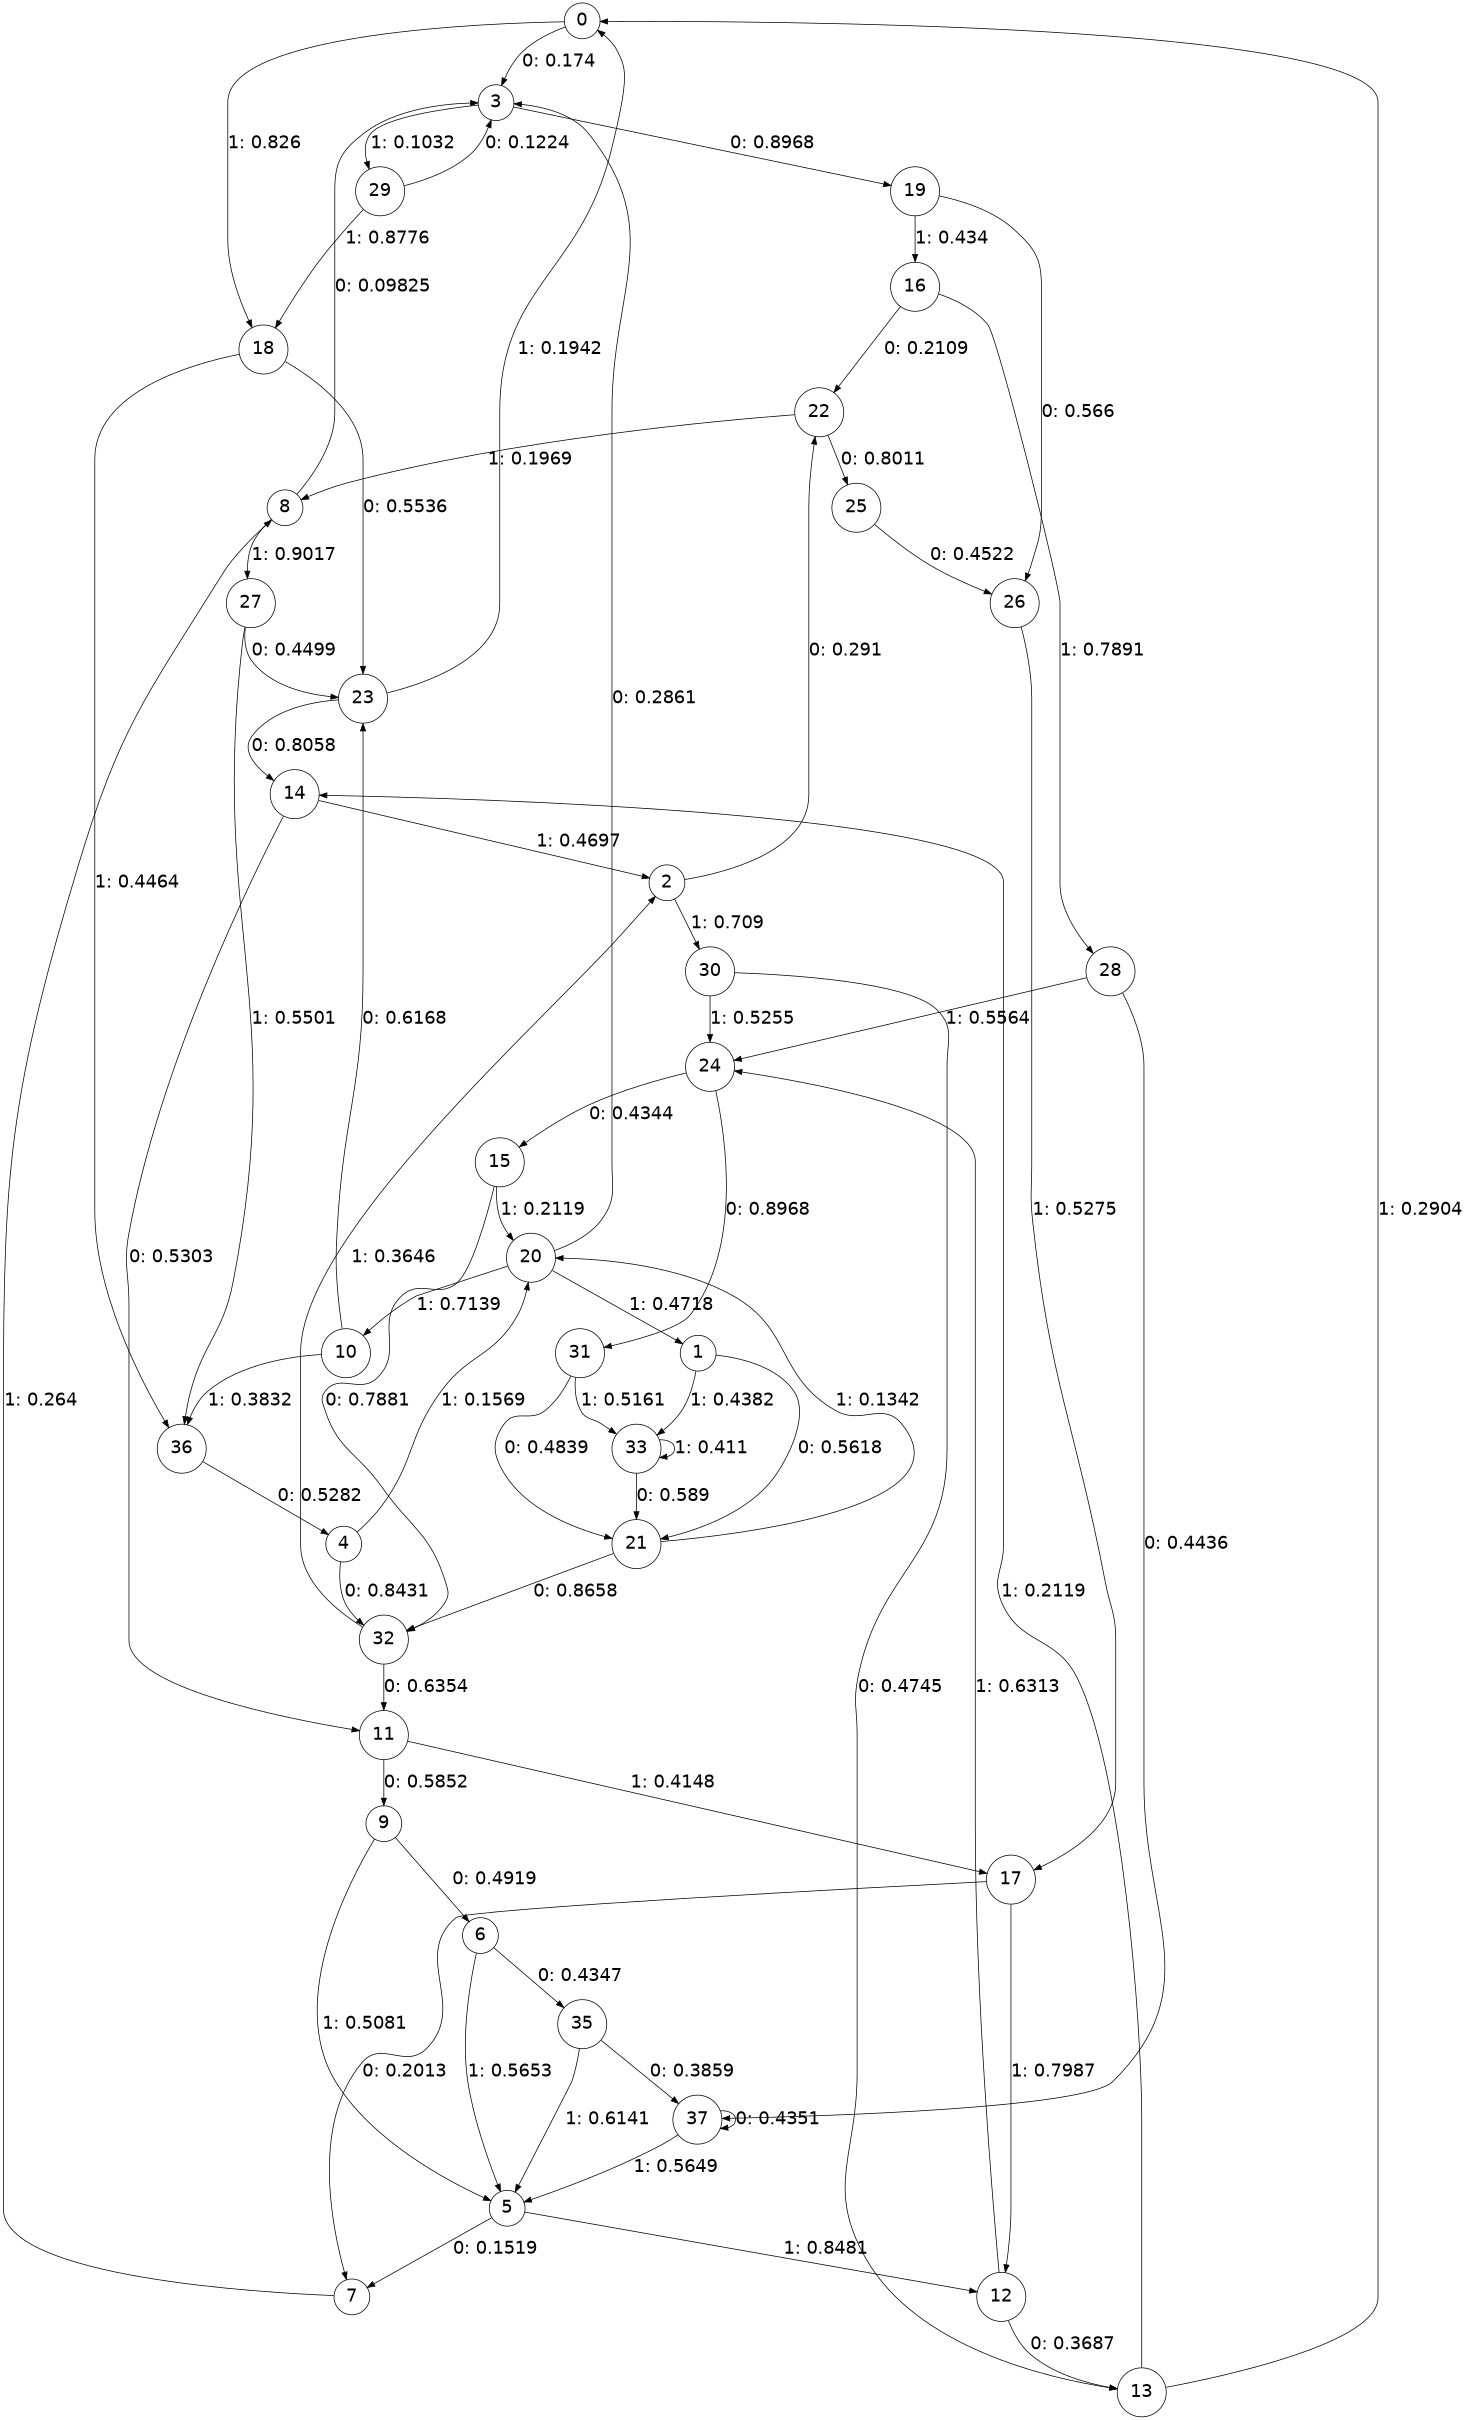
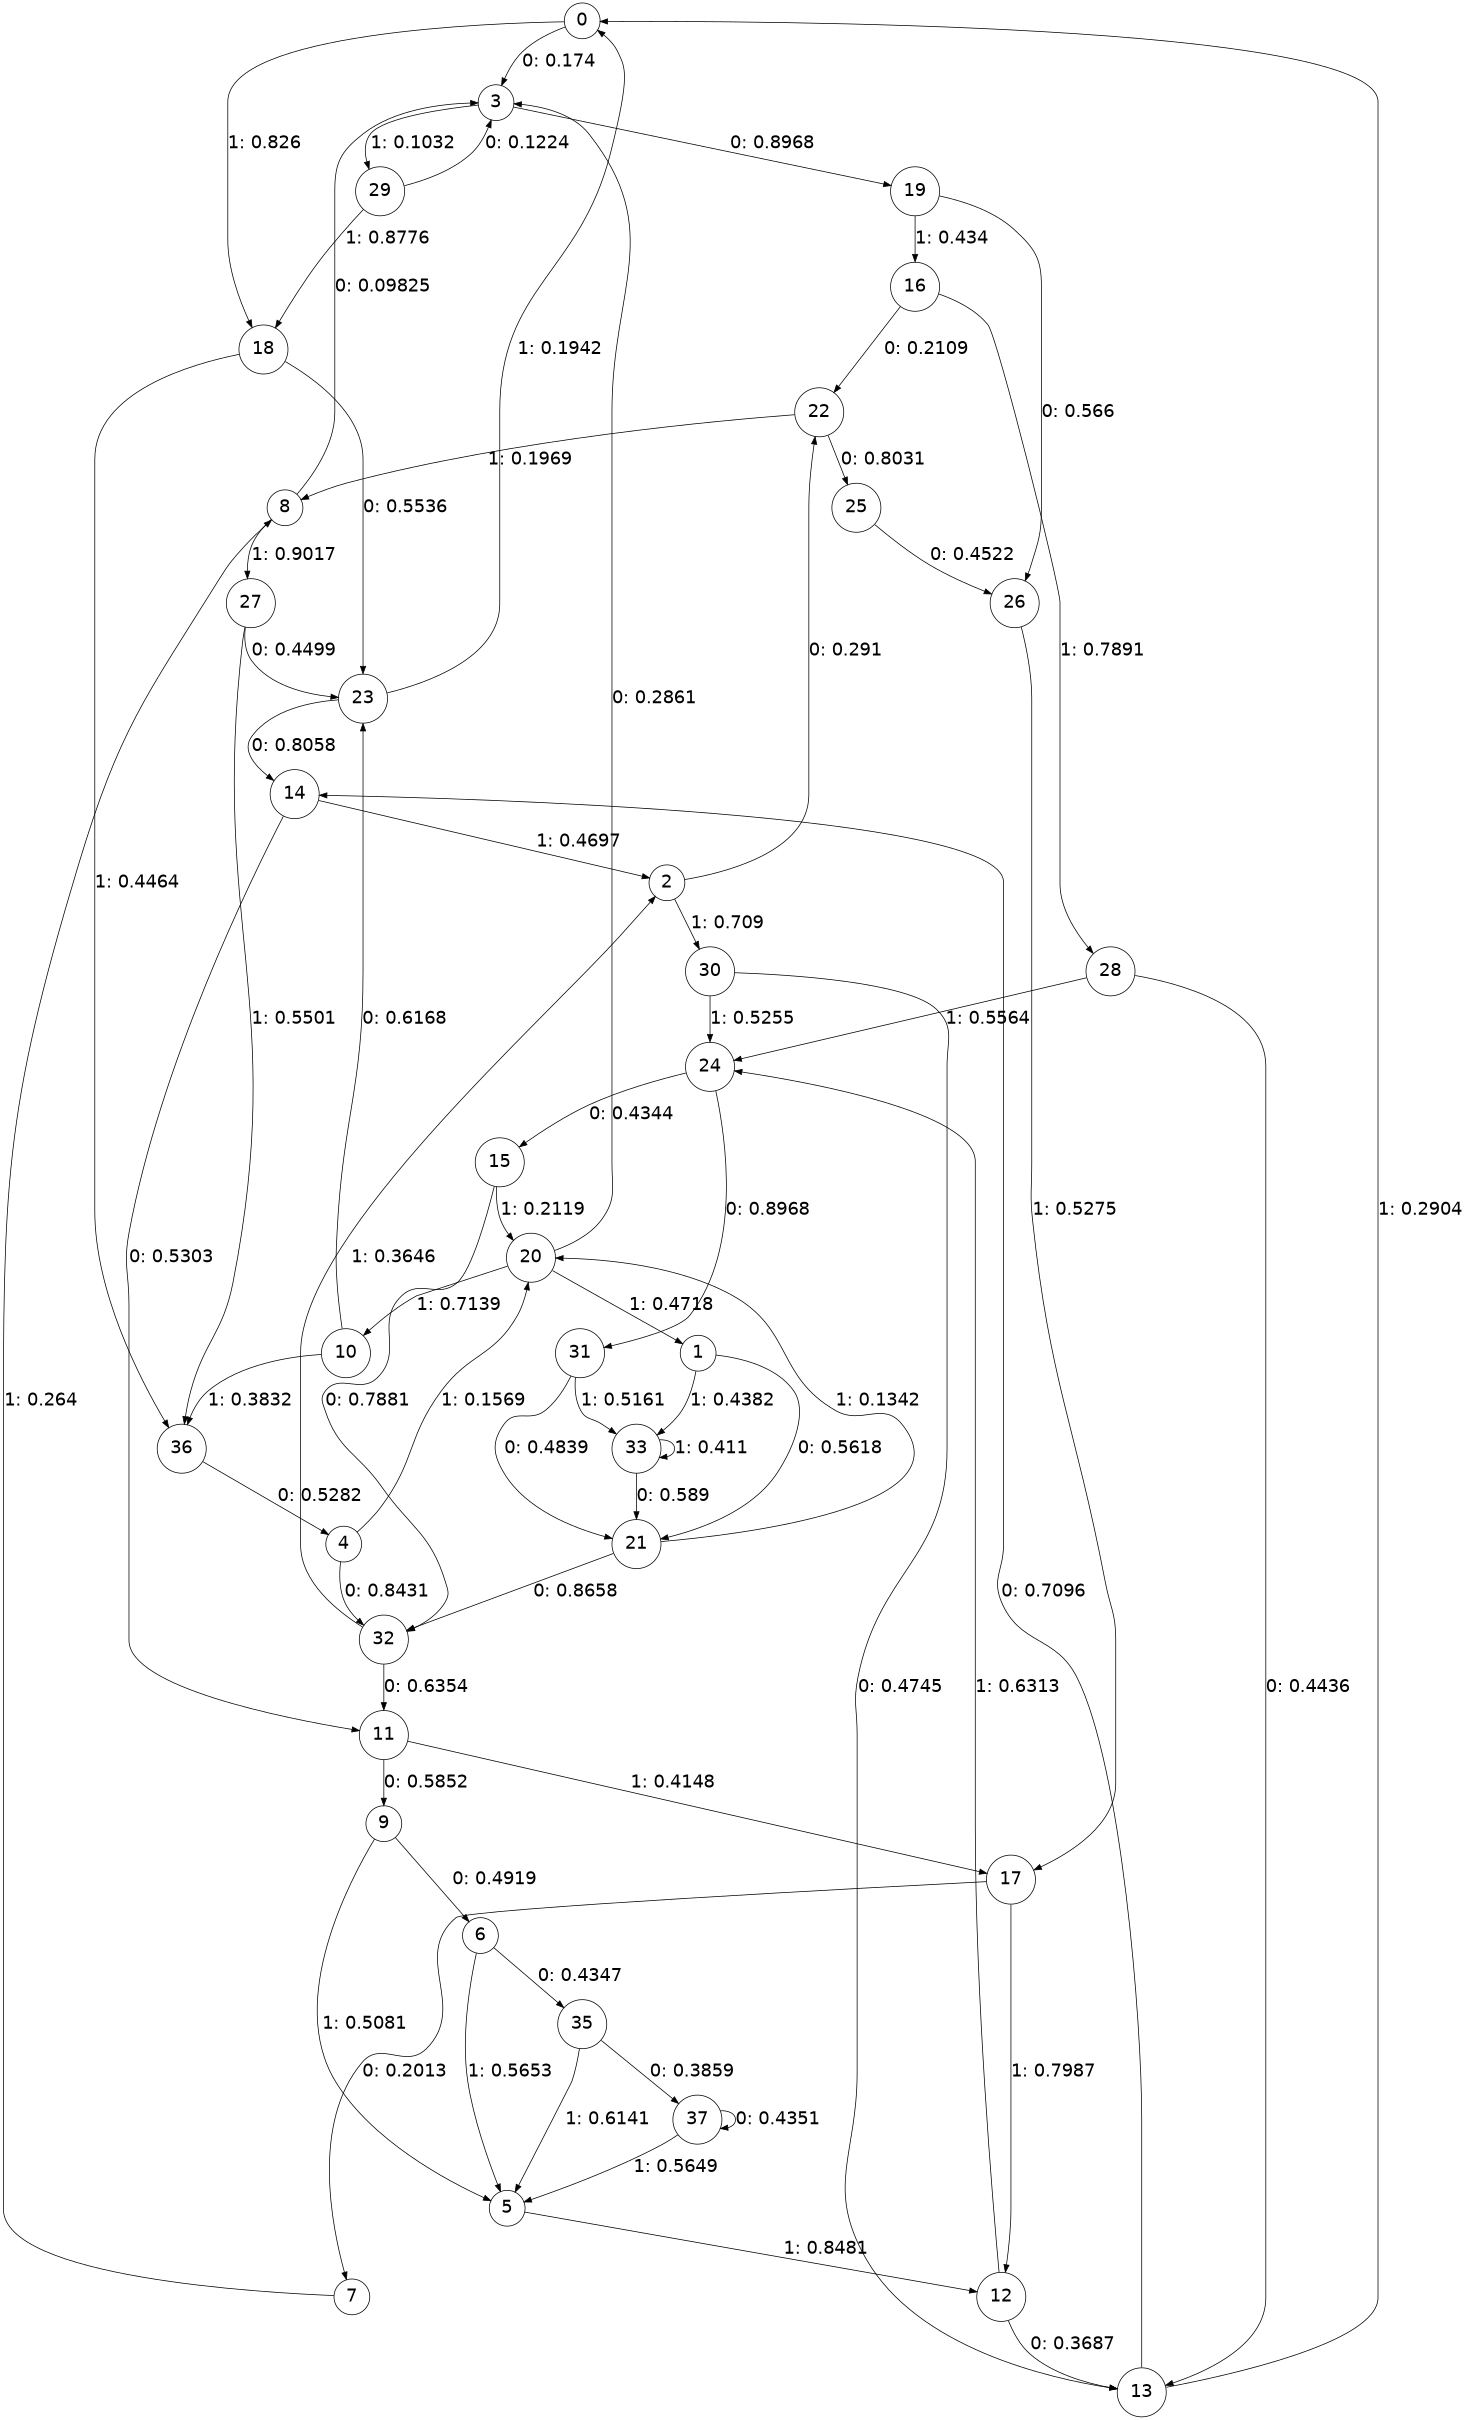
  digraph {
    fontname="DejaVu Sans"
    node [fontname="DejaVu Sans" fontsize=24 shape=circle]
    edge [fontname="DejaVu Sans" fontsize=24]
    0
    3
    18
    19
    29
    23
    36
    16
    26
    14
    4
    1
    21
    33
    32
    20
    2
    11
    10
    22
    30
    8
    25
    13
    24
    27
    15
    31
    28
    17
    9
    5
    7
    12
    6
    35
    37
    0 -> 3 [label="0: 0.174    "]
    0 -> 18 [label="1: 0.826    "]
    3 -> 19 [label="0: 0.8968   "]
    3 -> 29 [label="1: 0.1032   "]
    18 -> 23 [label="0: 0.5536   "]
    18 -> 36 [label="1: 0.4464   "]
    19 -> 16 [label="1: 0.434    "]
    19 -> 26 [label="0: 0.566    "]
    29 -> 3 [label="0: 0.1224   "]
    29 -> 18 [label="1: 0.8776   "]
    23 -> 0 [label="1: 0.1942   "]
    23 -> 14 [label="0: 0.8058   "]
    36 -> 4 [label="0: 0.5282   "]
    16 -> 22 [label="0: 0.2109   "]
    16 -> 28 [label="1: 0.7891   "]
    26 -> 17 [label="1: 0.5275   "]
    14 -> 2 [label="1: 0.4697   "]
    14 -> 11 [label="0: 0.5303   "]
    4 -> 32 [label="0: 0.8431   "]
    4 -> 20 [label="1: 0.1569   "]
    1 -> 21 [label="0: 0.5618   "]
    1 -> 33 [label="1: 0.4382   "]
    21 -> 32 [label="0: 0.8658   "]
    21 -> 20 [label="1: 0.1342   "]
    33 -> 21 [label="0: 0.589    "]
    33 -> 33 [label="1: 0.411    "]
    32 -> 2 [label="1: 0.3646   "]
    32 -> 11 [label="0: 0.6354   "]
    20 -> 3 [label="0: 0.2861   "]
    20 -> 1 [label="1: 0.4718   "]
    20 -> 10 [label="1: 0.7139   "]
    2 -> 22 [label="0: 0.291    "]
    2 -> 30 [label="1: 0.709    "]
    11 -> 17 [label="1: 0.4148   "]
    11 -> 9 [label="0: 0.5852   "]
    10 -> 23 [label="0: 0.6168   "]
    10 -> 36 [label="1: 0.3832   "]
    22 -> 8 [label="1: 0.1969   "]
-   22 -> 25 [label="0: 0.8011   "]
+   22 -> 25 [label="0: 0.8031   "]
    30 -> 13 [label="0: 0.4745   "]
    30 -> 24 [label="1: 0.5255   "]
    8 -> 3 [label="0: 0.09825  "]
    8 -> 27 [label="1: 0.9017   "]
    25 -> 26 [label="0: 0.4522   "]
    13 -> 0 [label="1: 0.2904   "]
-   13 -> 14 [label="1: 0.2119   "]
+   13 -> 14 [label="0: 0.7096   "]
    24 -> 15 [label="0: 0.4344   "]
    24 -> 31 [label="0: 0.8968   "]
    27 -> 23 [label="0: 0.4499   "]
    27 -> 36 [label="1: 0.5501   "]
    15 -> 32 [label="0: 0.7881   "]
    15 -> 20 [label="1: 0.2119   "]
    31 -> 21 [label="0: 0.4839   "]
    31 -> 33 [label="1: 0.5161   "]
-   28 -> 37 [label="0: 0.4436   "]
+   28 -> 13 [label="0: 0.4436   "]
    28 -> 24 [label="1: 0.5564   "]
    17 -> 7 [label="0: 0.2013   "]
    17 -> 12 [label="1: 0.7987   "]
    9 -> 5 [label="1: 0.5081   "]
    9 -> 6 [label="0: 0.4919   "]
-   5 -> 7 [label="0: 0.1519   "]
    5 -> 12 [label="1: 0.8481   "]
    7 -> 8 [label="1: 0.264    "]
    12 -> 13 [label="0: 0.3687   "]
    12 -> 24 [label="1: 0.6313   "]
    6 -> 5 [label="1: 0.5653   "]
    6 -> 35 [label="0: 0.4347   "]
    35 -> 5 [label="1: 0.6141   "]
    35 -> 37 [label="0: 0.3859   "]
    37 -> 5 [label="1: 0.5649   "]
    37 -> 37 [label="0: 0.4351   "]
  }
